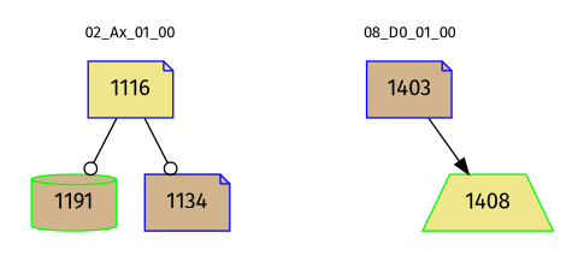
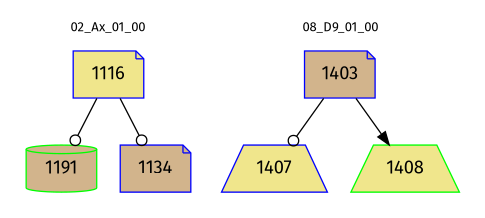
  digraph {
    fontname="Fira Sans"
    node [color=blue fillcolor=khaki fontname="Fira Sans" shape=note style=filled]
    edge [arrowhead=odot color=black fontname="Fira Sans"]
    n1 [label=1116]
    n2 [color=green fillcolor=tan label=1191 shape=cylinder]
    n3 [fillcolor=tan label=1134]
    n4 [fillcolor=tan label=1403]
+   n5 [label=1407 shape=trapezium]
    n6 [color=green label=1408 shape=trapezium]
    subgraph cluster_1 {
      color=white
      fontsize=10
      label="02_Ax_01_00"
      n1
      n2
      n3
    }
    subgraph cluster_2 {
      color=white
      fontsize=10
-     label="08_D0_01_00"
+     label="08_D9_01_00"
      n4
+     n5
      n6
    }
    n1 -> n2
    n1 -> n3
+   n4 -> n5
    n4 -> n6 [arrowhead=normal]
  }
